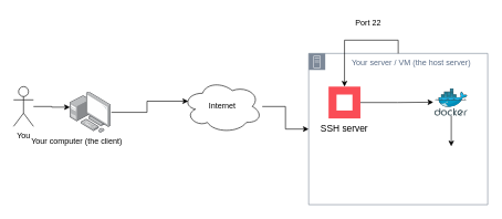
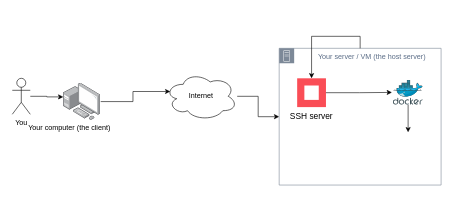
  <mxCell id="0" />
  <mxCell id="1" parent="0" />
  <mxCell id="2" style="edgeStyle=orthogonalEdgeStyle;rounded=0;orthogonalLoop=1;jettySize=auto;html=1;entryX=0;entryY=0.5;entryDx=0;entryDy=0;" edge="1" parent="1" source="3" target="9"><mxGeometry relative="1" as="geometry"><mxPoint x="560" y="158" as="targetPoint" /></mxGeometry></mxCell>
  <mxCell id="3" value="Internet" style="ellipse;shape=cloud;whiteSpace=wrap;html=1;" vertex="1" parent="1"><mxGeometry x="275" y="120" width="120" height="80" as="geometry" /></mxCell>
  <mxCell id="4" value="You" style="shape=umlActor;verticalLabelPosition=bottom;verticalAlign=top;html=1;outlineConnect=0;" vertex="1" parent="1"><mxGeometry x="20" y="130" width="30" height="60" as="geometry" /></mxCell>
  <mxCell id="5" value="" style="image;points=[];aspect=fixed;html=1;align=center;shadow=0;dashed=0;image=img/lib/allied_telesis/computer_and_terminals/Personal_Computer_with_Server.svg;" vertex="1" parent="1"><mxGeometry x="105" y="137.6" width="62.4" height="62.4" as="geometry" /></mxCell>
  <mxCell id="6" style="edgeStyle=orthogonalEdgeStyle;rounded=0;orthogonalLoop=1;jettySize=auto;html=1;entryX=0;entryY=0.375;entryDx=0;entryDy=0;entryPerimeter=0;" edge="1" parent="1" source="4" target="5"><mxGeometry relative="1" as="geometry" /></mxCell>
  <mxCell id="7" style="edgeStyle=orthogonalEdgeStyle;rounded=0;orthogonalLoop=1;jettySize=auto;html=1;entryX=0.07;entryY=0.4;entryDx=0;entryDy=0;entryPerimeter=0;" edge="1" parent="1" source="5" target="3"><mxGeometry relative="1" as="geometry" /></mxCell>
  <mxCell id="8" value="Your computer (the client)" style="text;html=1;align=center;verticalAlign=middle;resizable=0;points=[];autosize=1;strokeColor=none;fillColor=none;" vertex="1" parent="1"><mxGeometry x="35" y="198" width="160" height="30" as="geometry" /></mxCell>
  <mxCell id="9" value="&lt;div&gt;&amp;nbsp; &amp;nbsp; &amp;nbsp; &amp;nbsp; &amp;nbsp; Your server / VM (the host server)&lt;/div&gt;" style="points=[[0,0],[0.25,0],[0.5,0],[0.75,0],[1,0],[1,0.25],[1,0.5],[1,0.75],[1,1],[0.75,1],[0.5,1],[0.25,1],[0,1],[0,0.75],[0,0.5],[0,0.25]];outlineConnect=0;gradientColor=none;html=1;whiteSpace=wrap;fontSize=12;fontStyle=0;container=1;pointerEvents=0;collapsible=0;recursiveResize=0;shape=mxgraph.aws4.group;grIcon=mxgraph.aws4.group_on_premise;strokeColor=#7D8998;fillColor=none;verticalAlign=top;align=left;spacingLeft=30;fontColor=#5A6C86;dashed=0;" vertex="1" parent="1"><mxGeometry x="465" y="80" width="270" height="228" as="geometry" /></mxCell>
  <mxCell id="10" style="edgeStyle=orthogonalEdgeStyle;rounded=0;orthogonalLoop=1;jettySize=auto;html=1;entryX=0.5;entryY=0;entryDx=0;entryDy=0;" edge="1" parent="9" source="11" target="12"><mxGeometry relative="1" as="geometry" /></mxCell>
  <mxCell id="11" value="" style="image;sketch=0;aspect=fixed;html=1;points=[];align=center;fontSize=12;image=img/lib/mscae/Docker.svg;" vertex="1" parent="9"><mxGeometry x="190" y="53.5" width="50" height="41" as="geometry" /></mxCell>
  <mxCell id="12" value="" style="shape=image;html=1;verticalAlign=top;verticalLabelPosition=bottom;labelBackgroundColor=#ffffff;imageAspect=0;aspect=fixed;image=https://cdn4.iconfinder.com/data/icons/socialcones/508/Gitlab-128.png" vertex="1" parent="9"><mxGeometry x="176" y="140" width="78" height="78" as="geometry" /></mxCell>
  <mxCell id="13" value="SSH server" style="shape=rect;fillColor=#FA4D56;aspect=fixed;resizable=0;labelPosition=center;verticalLabelPosition=bottom;align=center;verticalAlign=top;strokeColor=none;fontSize=14;" vertex="1" parent="9"><mxGeometry x="30" y="50" width="48" height="48" as="geometry" /></mxCell>
  <mxCell id="14" value="" style="fillColor=#ffffff;strokeColor=none;dashed=0;outlineConnect=0;html=1;labelPosition=center;verticalLabelPosition=bottom;verticalAlign=top;part=1;movable=0;resizable=0;rotatable=0;shape=mxgraph.ibm_cloud.password" vertex="1" parent="13"><mxGeometry width="24" height="24" relative="1" as="geometry"><mxPoint x="12" y="12" as="offset" /></mxGeometry></mxCell>
  <mxCell id="15" style="edgeStyle=orthogonalEdgeStyle;rounded=0;orthogonalLoop=1;jettySize=auto;html=1;entryX=-0.04;entryY=0.488;entryDx=0;entryDy=0;entryPerimeter=0;" edge="1" parent="9" source="13" target="11"><mxGeometry relative="1" as="geometry" /></mxCell>
  <mxCell id="16" style="edgeStyle=orthogonalEdgeStyle;rounded=0;orthogonalLoop=1;jettySize=auto;html=1;entryX=0.5;entryY=0;entryDx=0;entryDy=0;" edge="1" parent="9" source="9" target="13"><mxGeometry relative="1" as="geometry" /></mxCell>
- <mxCell id="17" value="Port 22" style="text;html=1;align=center;verticalAlign=middle;whiteSpace=wrap;rounded=0;" vertex="1" parent="1"><mxGeometry x="525" y="20" width="60" height="30" as="geometry" /></mxCell>
